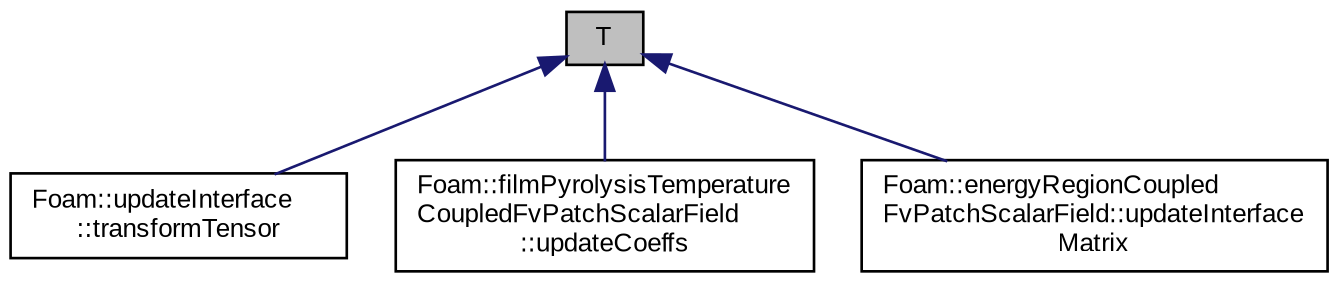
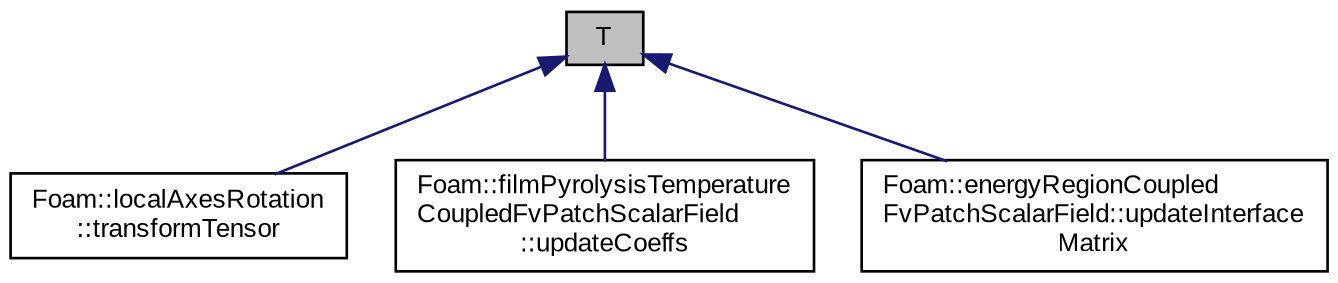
  digraph {
    rankdir=TB
    fontname="Liberation Sans"
    node [color=black fontname="Liberation Sans" fontsize=10 shape=record]
    edge [color=midnightblue dir=back fontname="Liberation Sans" fontsize=10 labelfontname=FreeSans labelfontsize=10 style=solid]
    n1 [fillcolor=grey75 fontcolor=black height=0.2 label=T style=filled width=0.4]
-   n2 [height=0.2 label="Foam::updateInterface\l::transformTensor" width=0.4]
+   n2 [height=0.2 label="Foam::localAxesRotation\l::transformTensor" width=0.4]
    n3 [height=0.2 label="Foam::filmPyrolysisTemperature\lCoupledFvPatchScalarField\l::updateCoeffs" width=0.4]
    n4 [height=0.2 label="Foam::energyRegionCoupled\lFvPatchScalarField::updateInterface\lMatrix" width=0.4]
    n1 -> n2
    n1 -> n3
    n1 -> n4
  }
